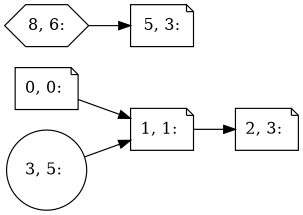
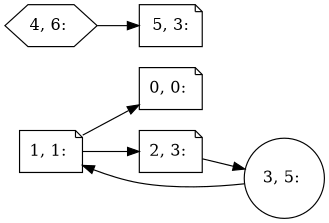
  digraph {
    rankdir=LR
    node [shape=note]
    n1 [label="0, 0: "]
    n2 [label="1, 1: "]
    n3 [label="2, 3: "]
    n4 [label="3, 5: " shape=circle]
-   n5 [label="8, 6:" shape=hexagon]
+   n5 [label="4, 6: " shape=hexagon]
    n6 [label="5, 3:"]
-   n1 -> n2
+   n2 -> n1
    n2 -> n3
+   n3 -> n4
    n4 -> n2
    n5 -> n6
  }
